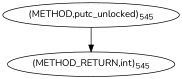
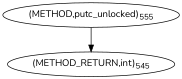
  digraph {
    fontname=Nunito
    node [fontname=Nunito]
-   n1 [label=<(METHOD,putc_unlocked)<SUB>545</SUB>>]
+   n1 [label=<(METHOD,putc_unlocked)<SUB>555</SUB>>]
    n2 [label=<(METHOD_RETURN,int)<SUB>545</SUB>>]
    n1 -> n2 [fontname=Nunito]
  }
